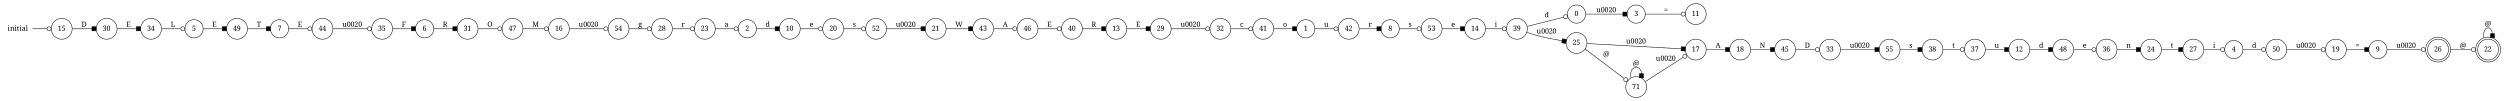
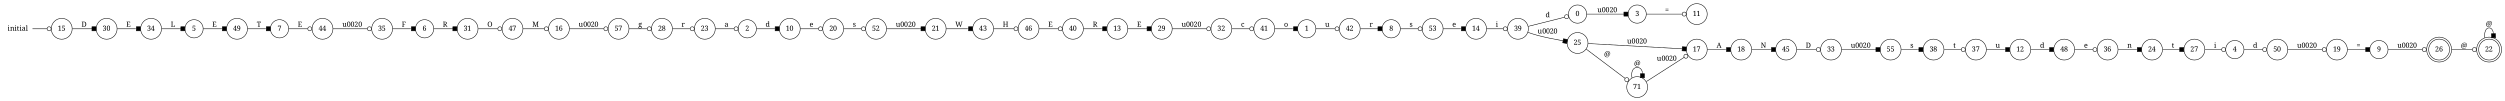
  digraph {
    fontname="Noto Serif"
    rankdir=LR
    node [fontname="Noto Serif" shape=circle]
    edge [arrowhead=odot fontname="Noto Serif"]
    0
    3
    11
    1
    42
    8
    53
    2
    10
    20
    52
    25
    17
    n14 [label=71]
    4
    50
    19
    9
    5
    49
    7
    44
    6
    31
    47
    16
    35
    14
    39
    26 [shape=doublecircle]
    22 [shape=doublecircle]
    21
    18
    12
    48
    36
    24
    13
    29
    32
    41
    15
    30
    34
    initial [shape=plaintext]
-   54
+   54 [label=57]
    28
    23
    45
    33
    55
    43
    46
    40
    27
    38
    37
    0 -> 3 [arrowhead=box label="\u0020"]
    3 -> 11 [label="="]
    1 -> 42 [label=u]
    42 -> 8 [arrowhead=box label=r]
    8 -> 53 [label=s]
    53 -> 14 [arrowhead=box label=e]
    2 -> 10 [arrowhead=box label=d]
    10 -> 20 [label=e]
    20 -> 52 [label=s]
    52 -> 21 [arrowhead=box label="\u0020"]
    25 -> 17 [arrowhead=box label="\u0020"]
    25 -> n14 [label="@"]
    17 -> 18 [arrowhead=box label=A]
    n14 -> 17 [label="\u0020"]
    n14 -> n14 [arrowhead=box label="@"]
    4 -> 50 [label=d]
    50 -> 19 [label="\u0020"]
    19 -> 9 [arrowhead=box label="="]
    9 -> 26 [label="\u0020"]
    5 -> 49 [arrowhead=box label=E]
    49 -> 7 [arrowhead=box label=T]
    7 -> 44 [label=E]
    44 -> 35 [label="\u0020"]
    6 -> 31 [arrowhead=box label=R]
    31 -> 47 [label=O]
    47 -> 16 [label=M]
    16 -> 54 [label="\u0020"]
    35 -> 6 [arrowhead=box label=F]
    14 -> 39 [label=i]
    39 -> 0 [label=d]
    39 -> 25 [arrowhead=box label="\u0020"]
    26 -> 22 [label="@"]
    22 -> 22 [arrowhead=box label="@"]
    21 -> 43 [arrowhead=box label=W]
    18 -> 45 [arrowhead=box label=N]
    12 -> 48 [arrowhead=box label=d]
    48 -> 36 [label=e]
    36 -> 24 [arrowhead=box label=n]
    24 -> 27 [arrowhead=box label=t]
    13 -> 29 [arrowhead=box label=E]
    29 -> 32 [label="\u0020"]
    32 -> 41 [label=c]
    41 -> 1 [arrowhead=box label=o]
    15 -> 30 [arrowhead=box label=D]
    30 -> 34 [arrowhead=box label=E]
-   34 -> 5 [label=L]
+   34 -> 5 [arrowhead=box label=L]
    initial -> 15
    54 -> 28 [label=g]
    28 -> 23 [label=r]
    23 -> 2 [label=a]
    45 -> 33 [label=D]
    33 -> 55 [arrowhead=box label="\u0020"]
    55 -> 38 [arrowhead=box label=s]
-   43 -> 46 [label=A]
+   43 -> 46 [label=H]
    46 -> 40 [label=E]
    40 -> 13 [arrowhead=box label=R]
    27 -> 4 [label=i]
    38 -> 37 [label=t]
    37 -> 12 [arrowhead=box label=u]
  }
